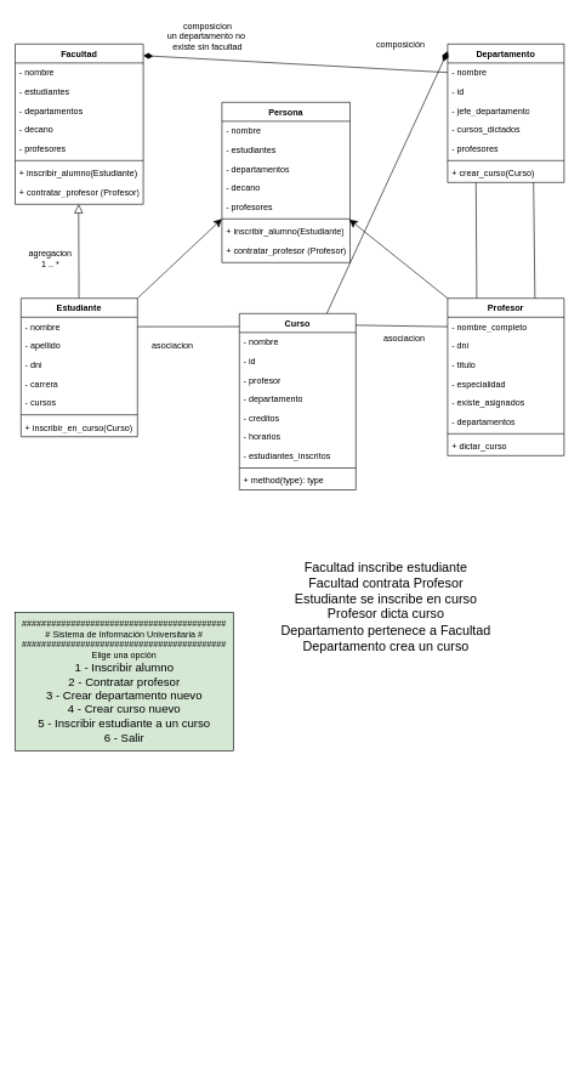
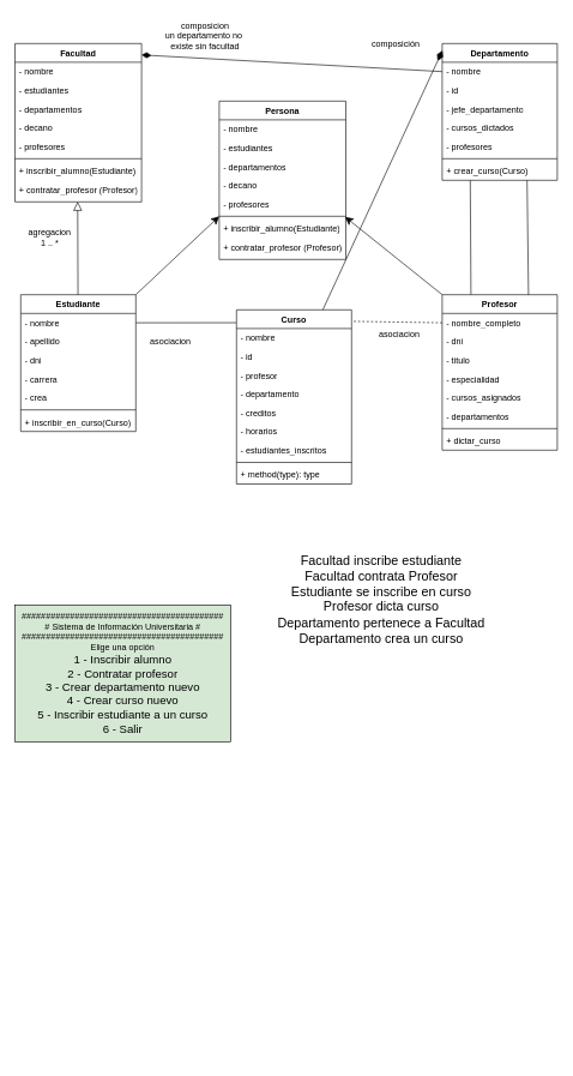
  <mxCell id="0" />
  <mxCell id="1" parent="0" />
  <mxCell id="2" style="rounded=0;orthogonalLoop=1;jettySize=auto;html=1;exitX=1;exitY=0.5;exitDx=0;exitDy=0;entryX=0;entryY=0.074;entryDx=0;entryDy=0;endArrow=none;endFill=1;endSize=13;entryPerimeter=0;startFill=0;" edge="1" parent="1" source="22" target="29"><mxGeometry relative="1" as="geometry"><mxPoint x="184" y="497" as="sourcePoint" /><mxPoint x="327" y="513" as="targetPoint" /></mxGeometry></mxCell>
  <mxCell id="3" value="Facultad" style="swimlane;fontStyle=1;align=center;verticalAlign=top;childLayout=stackLayout;horizontal=1;startSize=26;horizontalStack=0;resizeParent=1;resizeParentMax=0;resizeLast=0;collapsible=1;marginBottom=0;whiteSpace=wrap;html=1;" vertex="1" parent="1"><mxGeometry x="20" y="60" width="176" height="220" as="geometry" /></mxCell>
  <mxCell id="4" value="- nombre" style="text;strokeColor=none;fillColor=none;align=left;verticalAlign=top;spacingLeft=4;spacingRight=4;overflow=hidden;rotatable=0;points=[[0,0.5],[1,0.5]];portConstraint=eastwest;whiteSpace=wrap;html=1;" vertex="1" parent="3"><mxGeometry y="26" width="176" height="26" as="geometry" /></mxCell>
  <mxCell id="5" value="- estudiantes" style="text;strokeColor=none;fillColor=none;align=left;verticalAlign=top;spacingLeft=4;spacingRight=4;overflow=hidden;rotatable=0;points=[[0,0.5],[1,0.5]];portConstraint=eastwest;whiteSpace=wrap;html=1;" vertex="1" parent="3"><mxGeometry y="52" width="176" height="26" as="geometry" /></mxCell>
  <mxCell id="6" value="- departamentos" style="text;strokeColor=none;fillColor=none;align=left;verticalAlign=top;spacingLeft=4;spacingRight=4;overflow=hidden;rotatable=0;points=[[0,0.5],[1,0.5]];portConstraint=eastwest;whiteSpace=wrap;html=1;" vertex="1" parent="3"><mxGeometry y="78" width="176" height="26" as="geometry" /></mxCell>
  <mxCell id="7" value="- decano" style="text;strokeColor=none;fillColor=none;align=left;verticalAlign=top;spacingLeft=4;spacingRight=4;overflow=hidden;rotatable=0;points=[[0,0.5],[1,0.5]];portConstraint=eastwest;whiteSpace=wrap;html=1;" vertex="1" parent="3"><mxGeometry y="104" width="176" height="26" as="geometry" /></mxCell>
  <mxCell id="8" value="- profesores" style="text;strokeColor=none;fillColor=none;align=left;verticalAlign=top;spacingLeft=4;spacingRight=4;overflow=hidden;rotatable=0;points=[[0,0.5],[1,0.5]];portConstraint=eastwest;whiteSpace=wrap;html=1;" vertex="1" parent="3"><mxGeometry y="130" width="176" height="26" as="geometry" /></mxCell>
  <mxCell id="9" value="" style="line;strokeWidth=1;fillColor=none;align=left;verticalAlign=middle;spacingTop=-1;spacingLeft=3;spacingRight=3;rotatable=0;labelPosition=right;points=[];portConstraint=eastwest;strokeColor=inherit;" vertex="1" parent="3"><mxGeometry y="156" width="176" height="8" as="geometry" /></mxCell>
  <mxCell id="10" value="+ inscribir_alumno(Estudiante)" style="text;strokeColor=none;fillColor=none;align=left;verticalAlign=top;spacingLeft=4;spacingRight=4;overflow=hidden;rotatable=0;points=[[0,0.5],[1,0.5]];portConstraint=eastwest;whiteSpace=wrap;html=1;" vertex="1" parent="3"><mxGeometry y="164" width="176" height="26" as="geometry" /></mxCell>
  <mxCell id="11" value="+ contratar_profesor (Profesor)" style="text;strokeColor=none;fillColor=none;align=left;verticalAlign=top;spacingLeft=4;spacingRight=4;overflow=hidden;rotatable=0;points=[[0,0.5],[1,0.5]];portConstraint=eastwest;whiteSpace=wrap;html=1;" vertex="1" parent="3"><mxGeometry y="190" width="176" height="30" as="geometry" /></mxCell>
  <mxCell id="12" value="Departamento" style="swimlane;fontStyle=1;align=center;verticalAlign=top;childLayout=stackLayout;horizontal=1;startSize=26;horizontalStack=0;resizeParent=1;resizeParentMax=0;resizeLast=0;collapsible=1;marginBottom=0;whiteSpace=wrap;html=1;" vertex="1" parent="1"><mxGeometry x="614" y="60" width="160" height="190" as="geometry" /></mxCell>
  <mxCell id="13" value="- nombre" style="text;strokeColor=none;fillColor=none;align=left;verticalAlign=top;spacingLeft=4;spacingRight=4;overflow=hidden;rotatable=0;points=[[0,0.5],[1,0.5]];portConstraint=eastwest;whiteSpace=wrap;html=1;" vertex="1" parent="12"><mxGeometry y="26" width="160" height="26" as="geometry" /></mxCell>
  <mxCell id="14" value="- id" style="text;strokeColor=none;fillColor=none;align=left;verticalAlign=top;spacingLeft=4;spacingRight=4;overflow=hidden;rotatable=0;points=[[0,0.5],[1,0.5]];portConstraint=eastwest;whiteSpace=wrap;html=1;" vertex="1" parent="12"><mxGeometry y="52" width="160" height="26" as="geometry" /></mxCell>
  <mxCell id="15" value="- jefe_departamento" style="text;strokeColor=none;fillColor=none;align=left;verticalAlign=top;spacingLeft=4;spacingRight=4;overflow=hidden;rotatable=0;points=[[0,0.5],[1,0.5]];portConstraint=eastwest;whiteSpace=wrap;html=1;" vertex="1" parent="12"><mxGeometry y="78" width="160" height="26" as="geometry" /></mxCell>
  <mxCell id="16" value="- cursos_dictados" style="text;strokeColor=none;fillColor=none;align=left;verticalAlign=top;spacingLeft=4;spacingRight=4;overflow=hidden;rotatable=0;points=[[0,0.5],[1,0.5]];portConstraint=eastwest;whiteSpace=wrap;html=1;" vertex="1" parent="12"><mxGeometry y="104" width="160" height="26" as="geometry" /></mxCell>
  <mxCell id="17" value="- profesores" style="text;strokeColor=none;fillColor=none;align=left;verticalAlign=top;spacingLeft=4;spacingRight=4;overflow=hidden;rotatable=0;points=[[0,0.5],[1,0.5]];portConstraint=eastwest;whiteSpace=wrap;html=1;" vertex="1" parent="12"><mxGeometry y="130" width="160" height="26" as="geometry" /></mxCell>
  <mxCell id="18" value="" style="line;strokeWidth=1;fillColor=none;align=left;verticalAlign=middle;spacingTop=-1;spacingLeft=3;spacingRight=3;rotatable=0;labelPosition=right;points=[];portConstraint=eastwest;strokeColor=inherit;" vertex="1" parent="12"><mxGeometry y="156" width="160" height="8" as="geometry" /></mxCell>
  <mxCell id="19" value="+ crear_curso(Curso)" style="text;strokeColor=none;fillColor=none;align=left;verticalAlign=top;spacingLeft=4;spacingRight=4;overflow=hidden;rotatable=0;points=[[0,0.5],[1,0.5]];portConstraint=eastwest;whiteSpace=wrap;html=1;" vertex="1" parent="12"><mxGeometry y="164" width="160" height="26" as="geometry" /></mxCell>
  <mxCell id="20" value="" style="rounded=0;orthogonalLoop=1;jettySize=auto;html=1;exitX=1;exitY=0;exitDx=0;exitDy=0;endSize=9;" edge="1" parent="1" source="21"><mxGeometry relative="1" as="geometry"><mxPoint x="304" y="300" as="targetPoint" /></mxGeometry></mxCell>
  <mxCell id="21" value="Estudiante" style="swimlane;fontStyle=1;align=center;verticalAlign=top;childLayout=stackLayout;horizontal=1;startSize=26;horizontalStack=0;resizeParent=1;resizeParentMax=0;resizeLast=0;collapsible=1;marginBottom=0;whiteSpace=wrap;html=1;" vertex="1" parent="1"><mxGeometry x="28" y="409" width="160" height="190" as="geometry" /></mxCell>
  <mxCell id="22" value="- nombre" style="text;strokeColor=none;fillColor=none;align=left;verticalAlign=top;spacingLeft=4;spacingRight=4;overflow=hidden;rotatable=0;points=[[0,0.5],[1,0.5]];portConstraint=eastwest;whiteSpace=wrap;html=1;" vertex="1" parent="21"><mxGeometry y="26" width="160" height="26" as="geometry" /></mxCell>
  <mxCell id="23" value="- apellido" style="text;strokeColor=none;fillColor=none;align=left;verticalAlign=top;spacingLeft=4;spacingRight=4;overflow=hidden;rotatable=0;points=[[0,0.5],[1,0.5]];portConstraint=eastwest;whiteSpace=wrap;html=1;" vertex="1" parent="21"><mxGeometry y="52" width="160" height="26" as="geometry" /></mxCell>
  <mxCell id="24" value="- dni" style="text;strokeColor=none;fillColor=none;align=left;verticalAlign=top;spacingLeft=4;spacingRight=4;overflow=hidden;rotatable=0;points=[[0,0.5],[1,0.5]];portConstraint=eastwest;whiteSpace=wrap;html=1;" vertex="1" parent="21"><mxGeometry y="78" width="160" height="26" as="geometry" /></mxCell>
  <mxCell id="25" value="- carrera" style="text;strokeColor=none;fillColor=none;align=left;verticalAlign=top;spacingLeft=4;spacingRight=4;overflow=hidden;rotatable=0;points=[[0,0.5],[1,0.5]];portConstraint=eastwest;whiteSpace=wrap;html=1;" vertex="1" parent="21"><mxGeometry y="104" width="160" height="26" as="geometry" /></mxCell>
- <mxCell id="26" value="- cursos" style="text;strokeColor=none;fillColor=none;align=left;verticalAlign=top;spacingLeft=4;spacingRight=4;overflow=hidden;rotatable=0;points=[[0,0.5],[1,0.5]];portConstraint=eastwest;whiteSpace=wrap;html=1;" vertex="1" parent="21"><mxGeometry y="130" width="160" height="26" as="geometry" /></mxCell>
+ <mxCell id="26" value="- crea" style="text;strokeColor=none;fillColor=none;align=left;verticalAlign=top;spacingLeft=4;spacingRight=4;overflow=hidden;rotatable=0;points=[[0,0.5],[1,0.5]];portConstraint=eastwest;whiteSpace=wrap;html=1;" vertex="1" parent="21"><mxGeometry y="130" width="160" height="26" as="geometry" /></mxCell>
  <mxCell id="27" value="" style="line;strokeWidth=1;fillColor=none;align=left;verticalAlign=middle;spacingTop=-1;spacingLeft=3;spacingRight=3;rotatable=0;labelPosition=right;points=[];portConstraint=eastwest;strokeColor=inherit;" vertex="1" parent="21"><mxGeometry y="156" width="160" height="8" as="geometry" /></mxCell>
  <mxCell id="28" value="+ inscribir_en_curso(Curso)" style="text;strokeColor=none;fillColor=none;align=left;verticalAlign=top;spacingLeft=4;spacingRight=4;overflow=hidden;rotatable=0;points=[[0,0.5],[1,0.5]];portConstraint=eastwest;whiteSpace=wrap;html=1;" vertex="1" parent="21"><mxGeometry y="164" width="160" height="26" as="geometry" /></mxCell>
  <mxCell id="29" value="Curso" style="swimlane;fontStyle=1;align=center;verticalAlign=top;childLayout=stackLayout;horizontal=1;startSize=26;horizontalStack=0;resizeParent=1;resizeParentMax=0;resizeLast=0;collapsible=1;marginBottom=0;whiteSpace=wrap;html=1;" vertex="1" parent="1"><mxGeometry x="328" y="430" width="160" height="242" as="geometry" /></mxCell>
  <mxCell id="30" value="- nombre" style="text;strokeColor=none;fillColor=none;align=left;verticalAlign=top;spacingLeft=4;spacingRight=4;overflow=hidden;rotatable=0;points=[[0,0.5],[1,0.5]];portConstraint=eastwest;whiteSpace=wrap;html=1;" vertex="1" parent="29"><mxGeometry y="26" width="160" height="26" as="geometry" /></mxCell>
  <mxCell id="31" value="- id" style="text;strokeColor=none;fillColor=none;align=left;verticalAlign=top;spacingLeft=4;spacingRight=4;overflow=hidden;rotatable=0;points=[[0,0.5],[1,0.5]];portConstraint=eastwest;whiteSpace=wrap;html=1;" vertex="1" parent="29"><mxGeometry y="52" width="160" height="26" as="geometry" /></mxCell>
  <mxCell id="32" value="- profesor" style="text;strokeColor=none;fillColor=none;align=left;verticalAlign=top;spacingLeft=4;spacingRight=4;overflow=hidden;rotatable=0;points=[[0,0.5],[1,0.5]];portConstraint=eastwest;whiteSpace=wrap;html=1;" vertex="1" parent="29"><mxGeometry y="78" width="160" height="26" as="geometry" /></mxCell>
  <mxCell id="33" value="- departamento" style="text;strokeColor=none;fillColor=none;align=left;verticalAlign=top;spacingLeft=4;spacingRight=4;overflow=hidden;rotatable=0;points=[[0,0.5],[1,0.5]];portConstraint=eastwest;whiteSpace=wrap;html=1;" vertex="1" parent="29"><mxGeometry y="104" width="160" height="26" as="geometry" /></mxCell>
  <mxCell id="34" value="- creditos" style="text;strokeColor=none;fillColor=none;align=left;verticalAlign=top;spacingLeft=4;spacingRight=4;overflow=hidden;rotatable=0;points=[[0,0.5],[1,0.5]];portConstraint=eastwest;whiteSpace=wrap;html=1;" vertex="1" parent="29"><mxGeometry y="130" width="160" height="26" as="geometry" /></mxCell>
  <mxCell id="35" value="- horarios" style="text;strokeColor=none;fillColor=none;align=left;verticalAlign=top;spacingLeft=4;spacingRight=4;overflow=hidden;rotatable=0;points=[[0,0.5],[1,0.5]];portConstraint=eastwest;whiteSpace=wrap;html=1;" vertex="1" parent="29"><mxGeometry y="156" width="160" height="26" as="geometry" /></mxCell>
  <mxCell id="36" value="- estudiantes_inscritos" style="text;strokeColor=none;fillColor=none;align=left;verticalAlign=top;spacingLeft=4;spacingRight=4;overflow=hidden;rotatable=0;points=[[0,0.5],[1,0.5]];portConstraint=eastwest;whiteSpace=wrap;html=1;" vertex="1" parent="29"><mxGeometry y="182" width="160" height="26" as="geometry" /></mxCell>
  <mxCell id="37" value="" style="line;strokeWidth=1;fillColor=none;align=left;verticalAlign=middle;spacingTop=-1;spacingLeft=3;spacingRight=3;rotatable=0;labelPosition=right;points=[];portConstraint=eastwest;strokeColor=inherit;" vertex="1" parent="29"><mxGeometry y="208" width="160" height="8" as="geometry" /></mxCell>
  <mxCell id="38" value="+ method(type): type" style="text;strokeColor=none;fillColor=none;align=left;verticalAlign=top;spacingLeft=4;spacingRight=4;overflow=hidden;rotatable=0;points=[[0,0.5],[1,0.5]];portConstraint=eastwest;whiteSpace=wrap;html=1;" vertex="1" parent="29"><mxGeometry y="216" width="160" height="26" as="geometry" /></mxCell>
  <mxCell id="39" style="rounded=0;orthogonalLoop=1;jettySize=auto;html=1;exitX=0.25;exitY=0;exitDx=0;exitDy=0;endArrow=none;endFill=1;endSize=10;startFill=0;" edge="1" parent="1" source="41"><mxGeometry relative="1" as="geometry"><mxPoint x="653" y="250" as="targetPoint" /></mxGeometry></mxCell>
  <mxCell id="40" style="rounded=0;orthogonalLoop=1;jettySize=auto;html=1;exitX=0;exitY=0;exitDx=0;exitDy=0;endSize=9;entryX=0.994;entryY=0.601;entryDx=0;entryDy=0;entryPerimeter=0;" edge="1" parent="1" source="41" target="69"><mxGeometry relative="1" as="geometry"><mxPoint x="444" y="370" as="targetPoint" /></mxGeometry></mxCell>
  <mxCell id="41" value="Profesor" style="swimlane;fontStyle=1;align=center;verticalAlign=top;childLayout=stackLayout;horizontal=1;startSize=26;horizontalStack=0;resizeParent=1;resizeParentMax=0;resizeLast=0;collapsible=1;marginBottom=0;whiteSpace=wrap;html=1;" vertex="1" parent="1"><mxGeometry x="614" y="409" width="160" height="216" as="geometry" /></mxCell>
  <mxCell id="42" value="- nombre_completo" style="text;strokeColor=none;fillColor=none;align=left;verticalAlign=top;spacingLeft=4;spacingRight=4;overflow=hidden;rotatable=0;points=[[0,0.5],[1,0.5]];portConstraint=eastwest;whiteSpace=wrap;html=1;" vertex="1" parent="41"><mxGeometry y="26" width="160" height="26" as="geometry" /></mxCell>
  <mxCell id="43" value="- dni" style="text;strokeColor=none;fillColor=none;align=left;verticalAlign=top;spacingLeft=4;spacingRight=4;overflow=hidden;rotatable=0;points=[[0,0.5],[1,0.5]];portConstraint=eastwest;whiteSpace=wrap;html=1;" vertex="1" parent="41"><mxGeometry y="52" width="160" height="26" as="geometry" /></mxCell>
  <mxCell id="44" value="- titulo" style="text;strokeColor=none;fillColor=none;align=left;verticalAlign=top;spacingLeft=4;spacingRight=4;overflow=hidden;rotatable=0;points=[[0,0.5],[1,0.5]];portConstraint=eastwest;whiteSpace=wrap;html=1;" vertex="1" parent="41"><mxGeometry y="78" width="160" height="26" as="geometry" /></mxCell>
  <mxCell id="45" value="- especialidad" style="text;strokeColor=none;fillColor=none;align=left;verticalAlign=top;spacingLeft=4;spacingRight=4;overflow=hidden;rotatable=0;points=[[0,0.5],[1,0.5]];portConstraint=eastwest;whiteSpace=wrap;html=1;" vertex="1" parent="41"><mxGeometry y="104" width="160" height="26" as="geometry" /></mxCell>
- <mxCell id="46" value="- existe_asignados" style="text;strokeColor=none;fillColor=none;align=left;verticalAlign=top;spacingLeft=4;spacingRight=4;overflow=hidden;rotatable=0;points=[[0,0.5],[1,0.5]];portConstraint=eastwest;whiteSpace=wrap;html=1;" vertex="1" parent="41"><mxGeometry y="130" width="160" height="26" as="geometry" /></mxCell>
+ <mxCell id="46" value="- cursos_asignados" style="text;strokeColor=none;fillColor=none;align=left;verticalAlign=top;spacingLeft=4;spacingRight=4;overflow=hidden;rotatable=0;points=[[0,0.5],[1,0.5]];portConstraint=eastwest;whiteSpace=wrap;html=1;" vertex="1" parent="41"><mxGeometry y="130" width="160" height="26" as="geometry" /></mxCell>
  <mxCell id="47" value="- departamentos" style="text;strokeColor=none;fillColor=none;align=left;verticalAlign=top;spacingLeft=4;spacingRight=4;overflow=hidden;rotatable=0;points=[[0,0.5],[1,0.5]];portConstraint=eastwest;whiteSpace=wrap;html=1;" vertex="1" parent="41"><mxGeometry y="156" width="160" height="26" as="geometry" /></mxCell>
  <mxCell id="48" value="" style="line;strokeWidth=1;fillColor=none;align=left;verticalAlign=middle;spacingTop=-1;spacingLeft=3;spacingRight=3;rotatable=0;labelPosition=right;points=[];portConstraint=eastwest;strokeColor=inherit;" vertex="1" parent="41"><mxGeometry y="182" width="160" height="8" as="geometry" /></mxCell>
  <mxCell id="49" value="+ dictar_curso" style="text;strokeColor=none;fillColor=none;align=left;verticalAlign=top;spacingLeft=4;spacingRight=4;overflow=hidden;rotatable=0;points=[[0,0.5],[1,0.5]];portConstraint=eastwest;whiteSpace=wrap;html=1;" vertex="1" parent="41"><mxGeometry y="190" width="160" height="26" as="geometry" /></mxCell>
  <mxCell id="50" value="&lt;div&gt;##########################################&lt;/div&gt;&lt;div&gt;# Sistema de Información Universitaria #&lt;/div&gt;&lt;div&gt;##########################################&lt;/div&gt;&lt;div&gt;Elige una opción&lt;/div&gt;&lt;div&gt;&lt;font style=&quot;font-size: 16px;&quot;&gt;1 - Inscribir alumno&lt;/font&gt;&lt;/div&gt;&lt;div&gt;&lt;font style=&quot;font-size: 16px;&quot;&gt;2 - Contratar profesor&lt;/font&gt;&lt;/div&gt;&lt;div&gt;&lt;font style=&quot;font-size: 16px;&quot;&gt;3 - Crear departamento nuevo&lt;/font&gt;&lt;/div&gt;&lt;div&gt;&lt;font style=&quot;font-size: 16px;&quot;&gt;4 - Crear curso nuevo&lt;/font&gt;&lt;/div&gt;&lt;div&gt;&lt;font style=&quot;font-size: 16px;&quot;&gt;5 - Inscribir estudiante a un curso&lt;/font&gt;&lt;/div&gt;&lt;div&gt;&lt;font style=&quot;font-size: 16px;&quot;&gt;6 - Salir&lt;/font&gt;&lt;/div&gt;" style="html=1;whiteSpace=wrap;fillColor=#d5e8d4;" vertex="1" parent="1"><mxGeometry x="20" y="840" width="300" height="190" as="geometry" /></mxCell>
  <mxCell id="51" style="rounded=0;orthogonalLoop=1;jettySize=auto;html=1;exitX=0.75;exitY=0;exitDx=0;exitDy=0;endArrow=none;endFill=1;endSize=10;startFill=0;" edge="1" parent="1" source="41"><mxGeometry relative="1" as="geometry"><mxPoint x="732" y="250" as="targetPoint" /><mxPoint x="725" y="399" as="sourcePoint" /></mxGeometry></mxCell>
  <mxCell id="52" style="rounded=0;orthogonalLoop=1;jettySize=auto;html=1;exitX=0;exitY=0.5;exitDx=0;exitDy=0;entryX=1;entryY=0.072;entryDx=0;entryDy=0;entryPerimeter=0;endArrow=diamondThin;endFill=1;endSize=11;" edge="1" parent="1" source="13" target="3"><mxGeometry relative="1" as="geometry" /></mxCell>
  <mxCell id="53" style="rounded=0;orthogonalLoop=1;jettySize=auto;html=1;entryX=0.495;entryY=0.991;entryDx=0;entryDy=0;entryPerimeter=0;endArrow=block;endFill=0;endSize=10;startArrow=none;startFill=0;startSize=10;" edge="1" parent="1" source="21" target="11"><mxGeometry relative="1" as="geometry" /></mxCell>
  <mxCell id="54" value="composicion&lt;div&gt;un departamento no&amp;nbsp;&lt;/div&gt;&lt;div&gt;existe sin facultad&lt;/div&gt;" style="text;html=1;align=center;verticalAlign=middle;resizable=0;points=[];autosize=1;strokeColor=none;fillColor=none;" vertex="1" parent="1"><mxGeometry x="219" y="20" width="130" height="60" as="geometry" /></mxCell>
  <mxCell id="55" value="asociacion" style="text;html=1;align=center;verticalAlign=middle;resizable=0;points=[];autosize=1;strokeColor=none;fillColor=none;" vertex="1" parent="1"><mxGeometry x="514" y="450" width="80" height="30" as="geometry" /></mxCell>
  <mxCell id="56" value="asociacion" style="text;html=1;align=center;verticalAlign=middle;resizable=0;points=[];autosize=1;strokeColor=none;fillColor=none;" vertex="1" parent="1"><mxGeometry x="196" y="460" width="80" height="30" as="geometry" /></mxCell>
  <mxCell id="57" value="&lt;b style=&quot;font-weight:normal;&quot; id=&quot;docs-internal-guid-76d540d9-7fff-5c7d-cd9d-1ff5985b4d5a&quot;&gt;&lt;span style=&quot;font-size:11pt;font-family:Calibri,sans-serif;color:#000000;background-color:transparent;font-weight:400;font-style:normal;font-variant:normal;text-decoration:none;vertical-align:baseline;white-space:pre;white-space:pre-wrap;&quot;&gt;&lt;span style=&quot;border:none;display:inline-block;overflow:hidden;width:665px;height:271px;&quot;&gt;&lt;img src=&quot;https://lh7-rt.googleusercontent.com/docsz/AD_4nXf4cYttYAyyh6rHOzx3nr3mRtg8_zJ2uraP-rSwiZjSO6NGP7GakSgF_UnWC4Z5HXm_n-jBLB3GGrBfslkiGreOg4CVwiZp1w2F7xLs2XzX35LfeP4PTGHACH1FAEcVunMt-V0tCA?key=SxpGXvJpEgYasT78nJBmsj8A&quot; width=&quot;665&quot; height=&quot;271&quot; style=&quot;margin-left:0px;margin-top:0px;&quot;&gt;&lt;/span&gt;&lt;/span&gt;&lt;/b&gt;" style="text;whiteSpace=wrap;html=1;" vertex="1" parent="1"><mxGeometry x="74" y="1210" width="450" height="220" as="geometry" /></mxCell>
  <mxCell id="58" value="&lt;font style=&quot;font-size: 18px;&quot;&gt;Facultad inscribe estudiante&lt;/font&gt;&lt;div&gt;&lt;font style=&quot;font-size: 18px;&quot;&gt;Facultad contrata Profesor&lt;br&gt;&lt;/font&gt;&lt;div&gt;&lt;font style=&quot;font-size: 18px;&quot;&gt;Estudiante se inscribe en curso&lt;/font&gt;&lt;/div&gt;&lt;div&gt;&lt;span style=&quot;background-color: transparent; color: light-dark(rgb(0, 0, 0), rgb(255, 255, 255));&quot;&gt;&lt;font style=&quot;font-size: 18px;&quot;&gt;Profesor dicta curso&lt;/font&gt;&lt;/span&gt;&lt;/div&gt;&lt;div&gt;&lt;span style=&quot;background-color: transparent; color: light-dark(rgb(0, 0, 0), rgb(255, 255, 255));&quot;&gt;&lt;font style=&quot;font-size: 18px;&quot;&gt;Departamento pertenece a Facultad&lt;/font&gt;&lt;/span&gt;&lt;/div&gt;&lt;div&gt;&lt;font style=&quot;font-size: 18px;&quot;&gt;Departamento crea un curso&lt;/font&gt;&lt;/div&gt;&lt;div&gt;&lt;br&gt;&lt;/div&gt;&lt;/div&gt;" style="text;html=1;align=center;verticalAlign=middle;resizable=0;points=[];autosize=1;strokeColor=none;fillColor=none;" vertex="1" parent="1"><mxGeometry x="374" y="760" width="310" height="160" as="geometry" /></mxCell>
- <mxCell id="59" style="rounded=0;orthogonalLoop=1;jettySize=auto;html=1;exitX=0;exitY=0.5;exitDx=0;exitDy=0;entryX=1;entryY=0.066;entryDx=0;entryDy=0;entryPerimeter=0;endArrow=none;startFill=0;" edge="1" parent="1" source="42" target="29"><mxGeometry relative="1" as="geometry" /></mxCell>
- <mxCell id="60" value="agregacion&lt;div&gt;1 .. *&lt;/div&gt;" style="text;html=1;align=center;verticalAlign=middle;resizable=0;points=[];autosize=1;strokeColor=none;fillColor=none;" vertex="1" parent="1"><mxGeometry x="28" y="334" width="80" height="40" as="geometry" /></mxCell>
+ <mxCell id="59" style="rounded=0;orthogonalLoop=1;jettySize=auto;html=1;exitX=0;exitY=0.5;exitDx=0;exitDy=0;entryX=1;entryY=0.066;entryDx=0;entryDy=0;entryPerimeter=0;endArrow=none;startFill=0;dashed=1;" edge="1" parent="1" source="42" target="29"><mxGeometry relative="1" as="geometry" /></mxCell>
+ <mxCell id="60" value="agregacion&lt;div&gt;1 .. *&lt;/div&gt;" style="text;html=1;align=center;verticalAlign=middle;resizable=0;points=[];autosize=1;strokeColor=none;fillColor=none;" vertex="1" parent="1"><mxGeometry x="28" y="309" width="80" height="40" as="geometry" /></mxCell>
  <mxCell id="61" style="rounded=0;orthogonalLoop=1;jettySize=auto;html=1;exitX=0.75;exitY=0;exitDx=0;exitDy=0;entryX=0.002;entryY=0.051;entryDx=0;entryDy=0;entryPerimeter=0;endArrow=diamondThin;endFill=1;endSize=13;" edge="1" parent="1" source="29" target="12"><mxGeometry relative="1" as="geometry" /></mxCell>
  <mxCell id="62" value="composición" style="text;html=1;align=center;verticalAlign=middle;resizable=0;points=[];autosize=1;strokeColor=none;fillColor=none;" vertex="1" parent="1"><mxGeometry x="504" y="46" width="90" height="30" as="geometry" /></mxCell>
  <mxCell id="63" value="Persona" style="swimlane;fontStyle=1;align=center;verticalAlign=top;childLayout=stackLayout;horizontal=1;startSize=26;horizontalStack=0;resizeParent=1;resizeParentMax=0;resizeLast=0;collapsible=1;marginBottom=0;whiteSpace=wrap;html=1;" vertex="1" parent="1"><mxGeometry x="304" y="140" width="176" height="220" as="geometry" /></mxCell>
  <mxCell id="64" value="- nombre" style="text;strokeColor=none;fillColor=none;align=left;verticalAlign=top;spacingLeft=4;spacingRight=4;overflow=hidden;rotatable=0;points=[[0,0.5],[1,0.5]];portConstraint=eastwest;whiteSpace=wrap;html=1;" vertex="1" parent="63"><mxGeometry y="26" width="176" height="26" as="geometry" /></mxCell>
  <mxCell id="65" value="- estudiantes" style="text;strokeColor=none;fillColor=none;align=left;verticalAlign=top;spacingLeft=4;spacingRight=4;overflow=hidden;rotatable=0;points=[[0,0.5],[1,0.5]];portConstraint=eastwest;whiteSpace=wrap;html=1;" vertex="1" parent="63"><mxGeometry y="52" width="176" height="26" as="geometry" /></mxCell>
  <mxCell id="66" value="- departamentos" style="text;strokeColor=none;fillColor=none;align=left;verticalAlign=top;spacingLeft=4;spacingRight=4;overflow=hidden;rotatable=0;points=[[0,0.5],[1,0.5]];portConstraint=eastwest;whiteSpace=wrap;html=1;" vertex="1" parent="63"><mxGeometry y="78" width="176" height="26" as="geometry" /></mxCell>
  <mxCell id="67" value="- decano" style="text;strokeColor=none;fillColor=none;align=left;verticalAlign=top;spacingLeft=4;spacingRight=4;overflow=hidden;rotatable=0;points=[[0,0.5],[1,0.5]];portConstraint=eastwest;whiteSpace=wrap;html=1;" vertex="1" parent="63"><mxGeometry y="104" width="176" height="26" as="geometry" /></mxCell>
  <mxCell id="68" value="- profesores" style="text;strokeColor=none;fillColor=none;align=left;verticalAlign=top;spacingLeft=4;spacingRight=4;overflow=hidden;rotatable=0;points=[[0,0.5],[1,0.5]];portConstraint=eastwest;whiteSpace=wrap;html=1;" vertex="1" parent="63"><mxGeometry y="130" width="176" height="26" as="geometry" /></mxCell>
  <mxCell id="69" value="" style="line;strokeWidth=1;fillColor=none;align=left;verticalAlign=middle;spacingTop=-1;spacingLeft=3;spacingRight=3;rotatable=0;labelPosition=right;points=[];portConstraint=eastwest;strokeColor=inherit;" vertex="1" parent="63"><mxGeometry y="156" width="176" height="8" as="geometry" /></mxCell>
  <mxCell id="70" value="+ inscribir_alumno(Estudiante)" style="text;strokeColor=none;fillColor=none;align=left;verticalAlign=top;spacingLeft=4;spacingRight=4;overflow=hidden;rotatable=0;points=[[0,0.5],[1,0.5]];portConstraint=eastwest;whiteSpace=wrap;html=1;" vertex="1" parent="63"><mxGeometry y="164" width="176" height="26" as="geometry" /></mxCell>
  <mxCell id="71" value="+ contratar_profesor (Profesor)" style="text;strokeColor=none;fillColor=none;align=left;verticalAlign=top;spacingLeft=4;spacingRight=4;overflow=hidden;rotatable=0;points=[[0,0.5],[1,0.5]];portConstraint=eastwest;whiteSpace=wrap;html=1;" vertex="1" parent="63"><mxGeometry y="190" width="176" height="30" as="geometry" /></mxCell>
